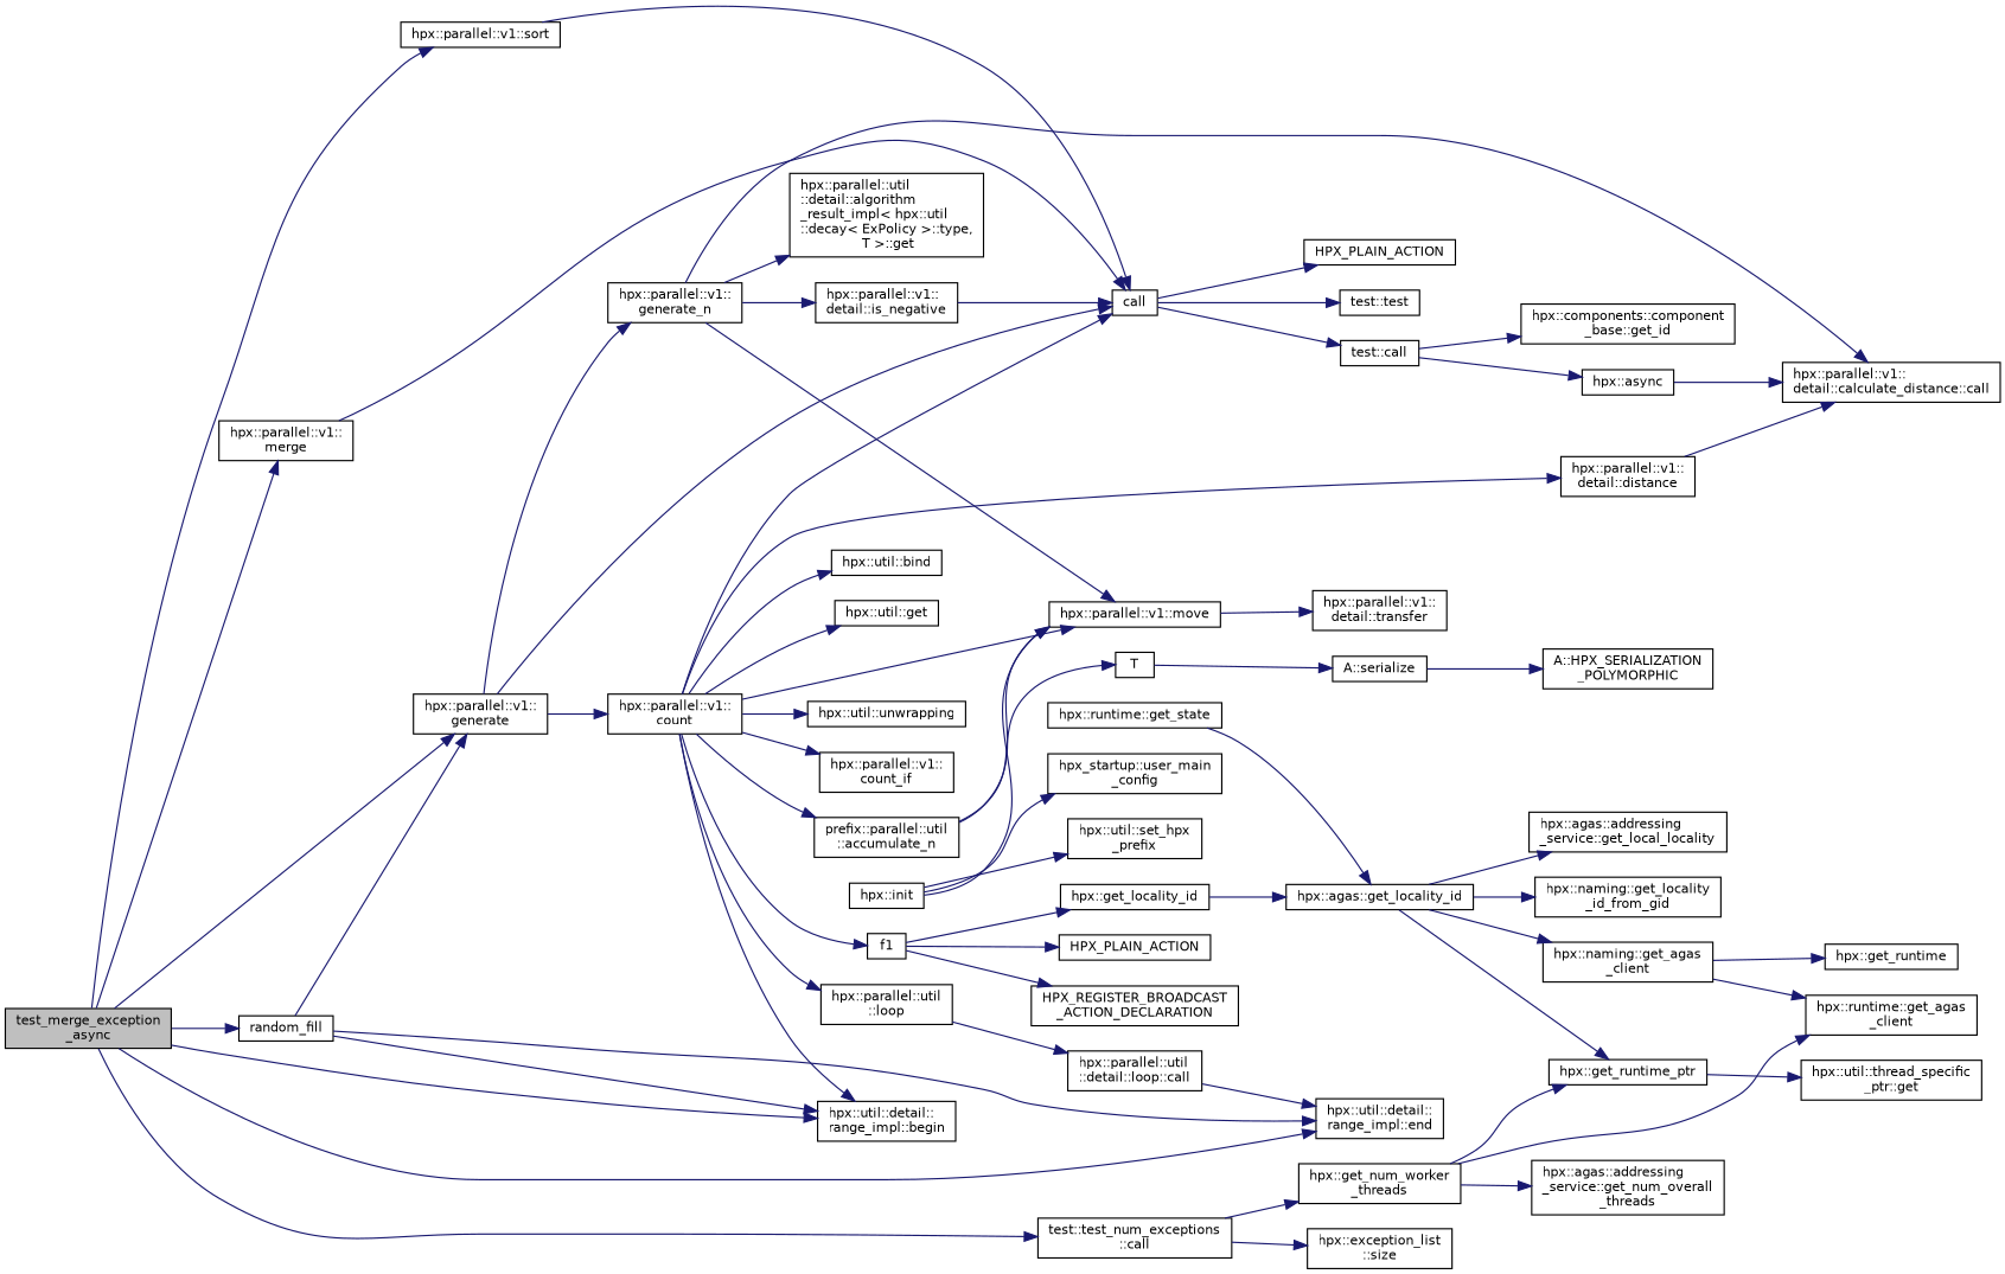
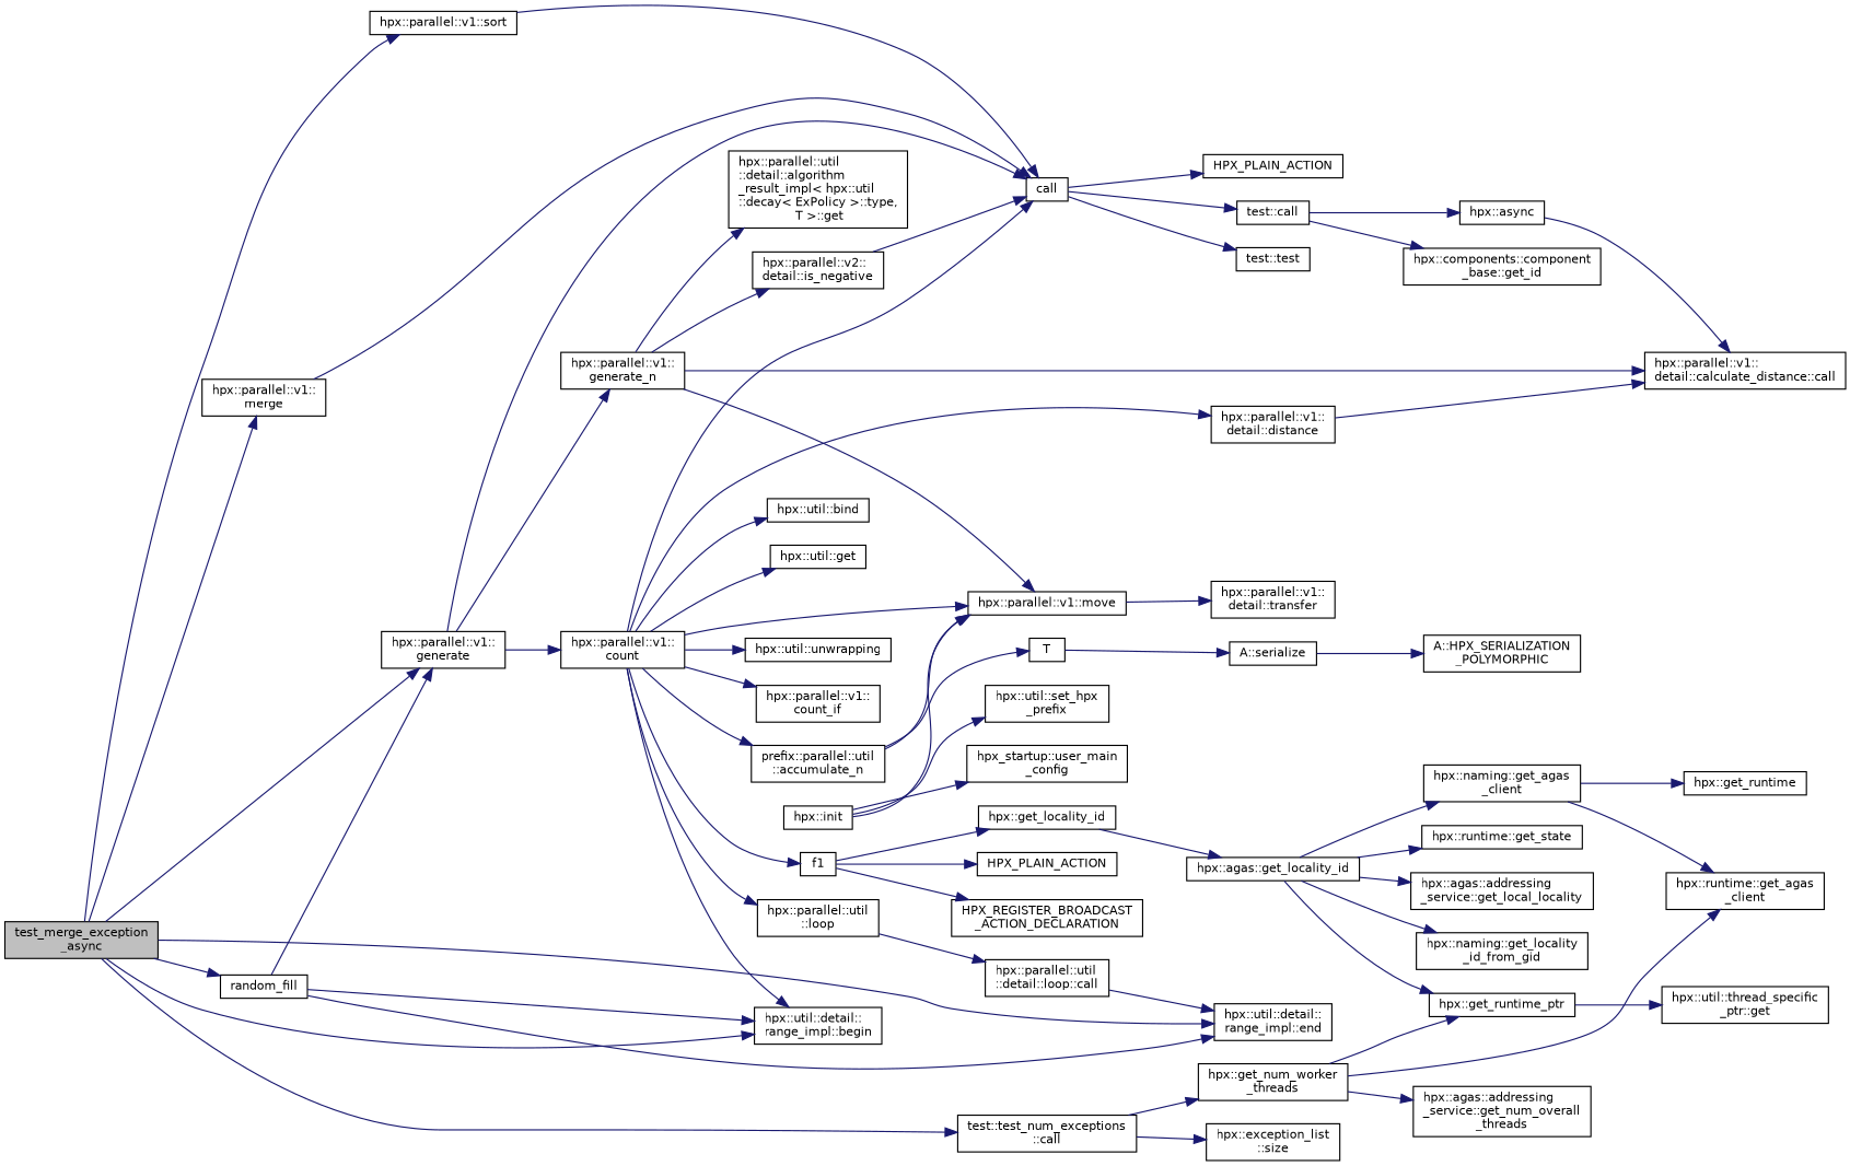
  digraph {
    rankdir=LR
    node [color=black fillcolor=white fontname=Helvetica fontsize=10 shape=record style=filled]
    edge [color=midnightblue fontname=Helvetica fontsize=10 labelfontname=Helvetica labelfontsize=10 style=solid]
    n1 [fillcolor=grey75 fontcolor=black height=0.2 label="test_merge_exception\l_async" width=0.4]
    n2 [height=0.2 label="hpx::parallel::v1::\lgenerate" width=0.4]
    n3 [height=0.2 label="hpx::util::detail::\lrange_impl::end" width=0.4]
    n4 [height=0.2 label="hpx::util::detail::\lrange_impl::begin" width=0.4]
    n5 [height=0.2 label=random_fill width=0.4]
    n6 [height=0.2 label="hpx::parallel::v1::sort" width=0.4]
    n7 [height=0.2 label="hpx::parallel::v1::\lmerge" width=0.4]
    n8 [height=0.2 label="test::test_num_exceptions\l::call" width=0.4]
    n9 [height=0.2 label="hpx::parallel::v1::\lgenerate_n" width=0.4]
    n10 [height=0.2 label=call width=0.4]
    n11 [height=0.2 label="hpx::parallel::v1::\lcount" width=0.4]
    n12 [height=0.2 label="hpx::exception_list\l::size" width=0.4]
    n13 [height=0.2 label="hpx::get_num_worker\l_threads" width=0.4]
-   n14 [height=0.2 label="hpx::parallel::v1::\ldetail::is_negative" width=0.4]
+   n14 [height=0.2 label="hpx::parallel::v2::\ldetail::is_negative" width=0.4]
    n15 [height=0.2 label="hpx::parallel::util\l::detail::algorithm\l_result_impl\< hpx::util\l::decay\< ExPolicy \>::type,\l T \>::get" width=0.4]
    n16 [height=0.2 label="hpx::parallel::v1::move" width=0.4]
    n17 [height=0.2 label="hpx::parallel::v1::\ldetail::calculate_distance::call" width=0.4]
    n18 [height=0.2 label="test::test" width=0.4]
    n19 [height=0.2 label=HPX_PLAIN_ACTION width=0.4]
    n20 [height=0.2 label="test::call" width=0.4]
    n21 [height=0.2 label="hpx::parallel::v1::\lcount_if" width=0.4]
    n22 [height=0.2 label=f1 width=0.4]
    n23 [height=0.2 label="hpx::parallel::util\l::loop" width=0.4]
    n24 [height=0.2 label="hpx::util::bind" width=0.4]
    n25 [height=0.2 label="hpx::util::get" width=0.4]
    n26 [height=0.2 label="hpx::parallel::v1::\ldetail::distance" width=0.4]
    n27 [height=0.2 label="hpx::util::unwrapping" width=0.4]
    n28 [height=0.2 label="prefix::parallel::util\l::accumulate_n" width=0.4]
    n29 [height=0.2 label="hpx::parallel::v1::\ldetail::transfer" width=0.4]
    n30 [height=0.2 label="hpx::async" width=0.4]
    n31 [height=0.2 label="hpx::components::component\l_base::get_id" width=0.4]
    n32 [height=0.2 label="hpx::get_locality_id" width=0.4]
    n33 [height=0.2 label=HPX_PLAIN_ACTION width=0.4]
    n34 [height=0.2 label="HPX_REGISTER_BROADCAST\l_ACTION_DECLARATION" width=0.4]
    n35 [height=0.2 label="hpx::parallel::util\l::detail::loop::call" width=0.4]
    n36 [height=0.2 label=T width=0.4]
    n37 [height=0.2 label="hpx::agas::get_locality_id" width=0.4]
    n38 [height=0.2 label="hpx::get_runtime_ptr" width=0.4]
    n39 [height=0.2 label="hpx::runtime::get_state" width=0.4]
    n40 [height=0.2 label="hpx::naming::get_agas\l_client" width=0.4]
    n41 [height=0.2 label="hpx::agas::addressing\l_service::get_local_locality" width=0.4]
    n42 [height=0.2 label="hpx::naming::get_locality\l_id_from_gid" width=0.4]
    n43 [height=0.2 label="hpx::util::thread_specific\l_ptr::get" width=0.4]
    n44 [height=0.2 label="hpx::get_runtime" width=0.4]
    n45 [height=0.2 label="hpx::runtime::get_agas\l_client" width=0.4]
    n46 [height=0.2 label="A::serialize" width=0.4]
    n47 [height=0.2 label="hpx::init" width=0.4]
    n48 [height=0.2 label="hpx::util::set_hpx\l_prefix" width=0.4]
    n49 [height=0.2 label="hpx_startup::user_main\l_config" width=0.4]
    n50 [height=0.2 label="A::HPX_SERIALIZATION\l_POLYMORPHIC" width=0.4]
    n51 [height=0.2 label="hpx::agas::addressing\l_service::get_num_overall\l_threads" width=0.4]
    n1 -> n2
    n1 -> n3
    n1 -> n4
    n1 -> n5
    n1 -> n6
    n1 -> n7
    n1 -> n8
    n2 -> n9
    n2 -> n10
    n2 -> n11
    n5 -> n2
    n5 -> n3
    n5 -> n4
    n6 -> n10
    n7 -> n10
    n8 -> n12
    n8 -> n13
    n9 -> n14
    n9 -> n15
    n9 -> n16
    n9 -> n17
    n10 -> n18
    n10 -> n19
    n10 -> n20
    n11 -> n4
    n11 -> n10
    n11 -> n16
    n11 -> n21
    n11 -> n22
    n11 -> n23
    n11 -> n24
    n11 -> n25
    n11 -> n26
    n11 -> n27
    n11 -> n28
    n13 -> n38
    n13 -> n45
    n13 -> n51
    n14 -> n10
    n16 -> n29
    n20 -> n30
    n20 -> n31
    n22 -> n32
    n22 -> n33
    n22 -> n34
    n23 -> n35
    n26 -> n17
    n28 -> n16
    n28 -> n36
    n30 -> n17
    n32 -> n37
    n35 -> n3
    n36 -> n46
    n37 -> n38
-   n39 -> n37
+   n37 -> n39
    n37 -> n40
    n37 -> n41
    n37 -> n42
    n38 -> n43
    n40 -> n44
    n40 -> n45
    n46 -> n50
    n47 -> n16
    n47 -> n48
    n47 -> n49
  }
